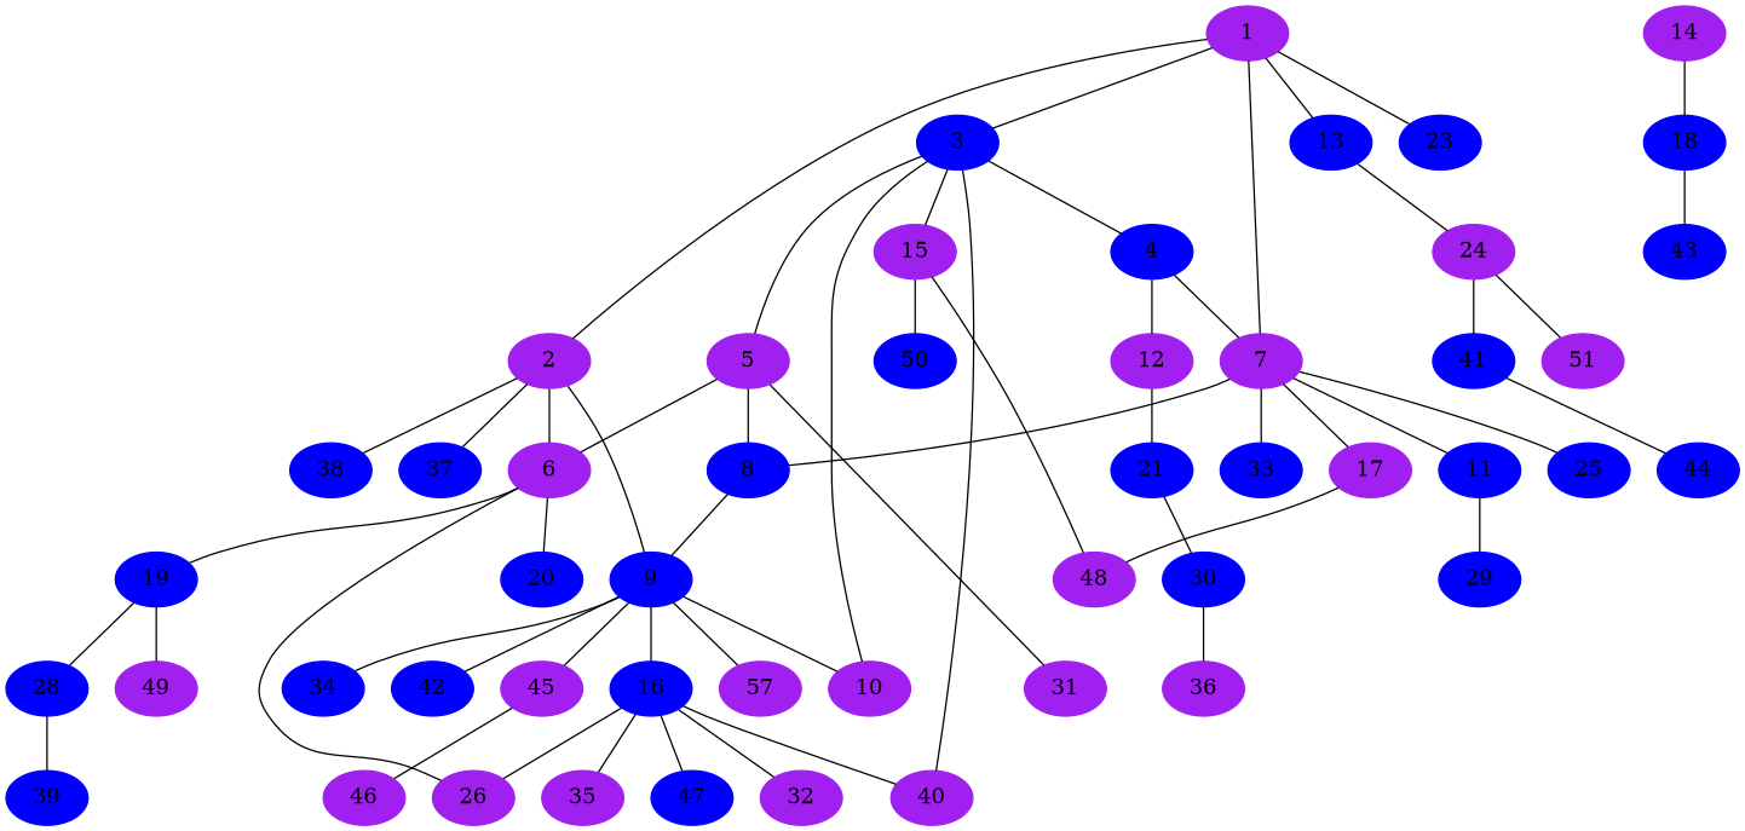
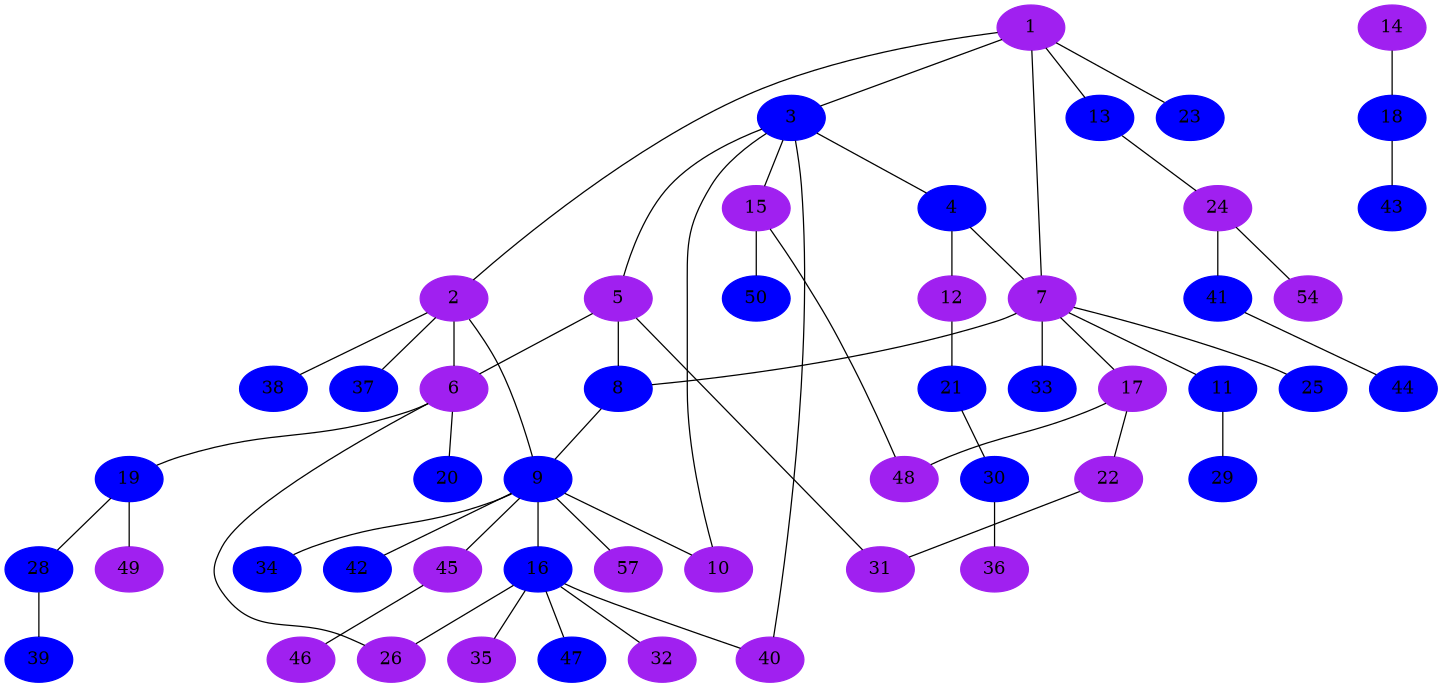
  graph {
    node [color=blue style=filled]
    1 [color=purple]
    2 [color=purple]
    3
    7 [color=purple]
    13
    23
    6 [color=purple]
    9
    37
    38
    4
    5 [color=purple]
    10 [color=purple]
    15 [color=purple]
    40 [color=purple]
    8
    11
    17 [color=purple]
    25
    33
    24 [color=purple]
    19
    20
    26 [color=purple]
    16
    n26 [color=purple label=57]
    34
    42
    45 [color=purple]
    12 [color=purple]
    31 [color=purple]
    48 [color=purple]
    50
    21
    28
    49 [color=purple]
    29
    14 [color=purple]
    18
+   22 [color=purple]
    32 [color=purple]
    35 [color=purple]
    47
    46 [color=purple]
    30
    41
-   51 [color=purple]
+   51 [color=purple label=54]
    43
    39
    36 [color=purple]
    44
    1 -- 2
    1 -- 3
    1 -- 7
    1 -- 13
    1 -- 23
    2 -- 6
    2 -- 9
    2 -- 37
    2 -- 38
    3 -- 4
    3 -- 5
    3 -- 10
    3 -- 15
    3 -- 40
    7 -- 8
    7 -- 11
    7 -- 17
    7 -- 25
    7 -- 33
    13 -- 24
    6 -- 19
    6 -- 20
    6 -- 26
    9 -- 10
    9 -- 16
    9 -- n26
    9 -- 34
    9 -- 42
    9 -- 45
    4 -- 7
    4 -- 12
    5 -- 6
    5 -- 8
    5 -- 31
    15 -- 48
    15 -- 50
    8 -- 9
    11 -- 29
    17 -- 48
+   17 -- 22
    24 -- 41
    24 -- 51
    19 -- 28
    19 -- 49
    16 -- 40
    16 -- 26
    16 -- 32
    16 -- 35
    16 -- 47
    45 -- 46
    12 -- 21
    21 -- 30
    28 -- 39
    14 -- 18
    18 -- 43
+   22 -- 31
    30 -- 36
    41 -- 44
  }
